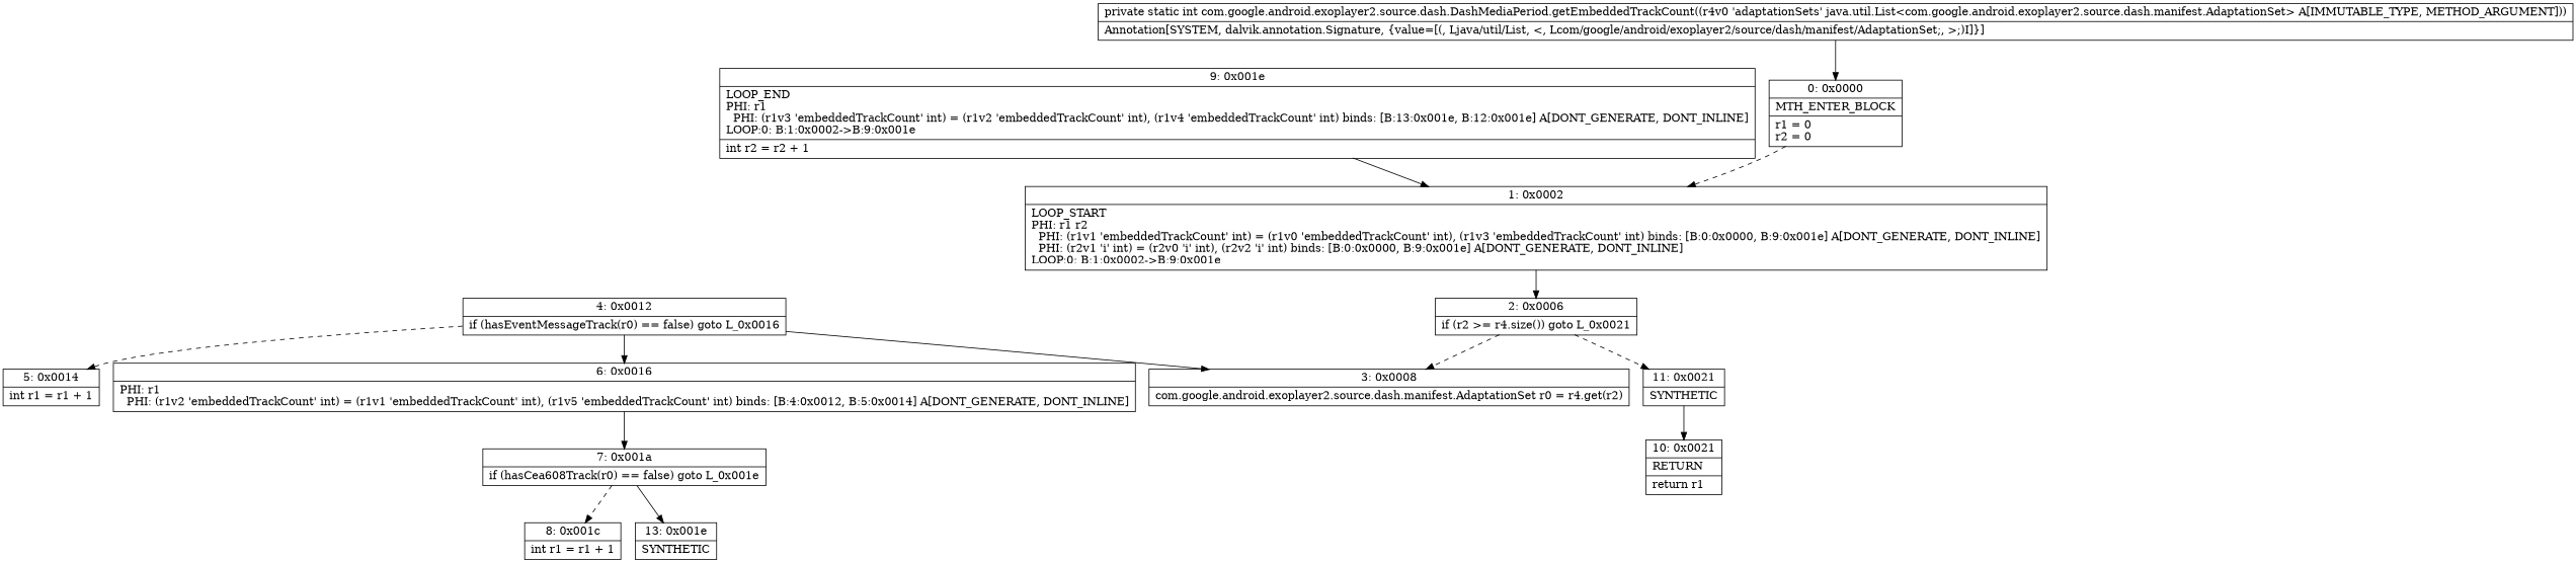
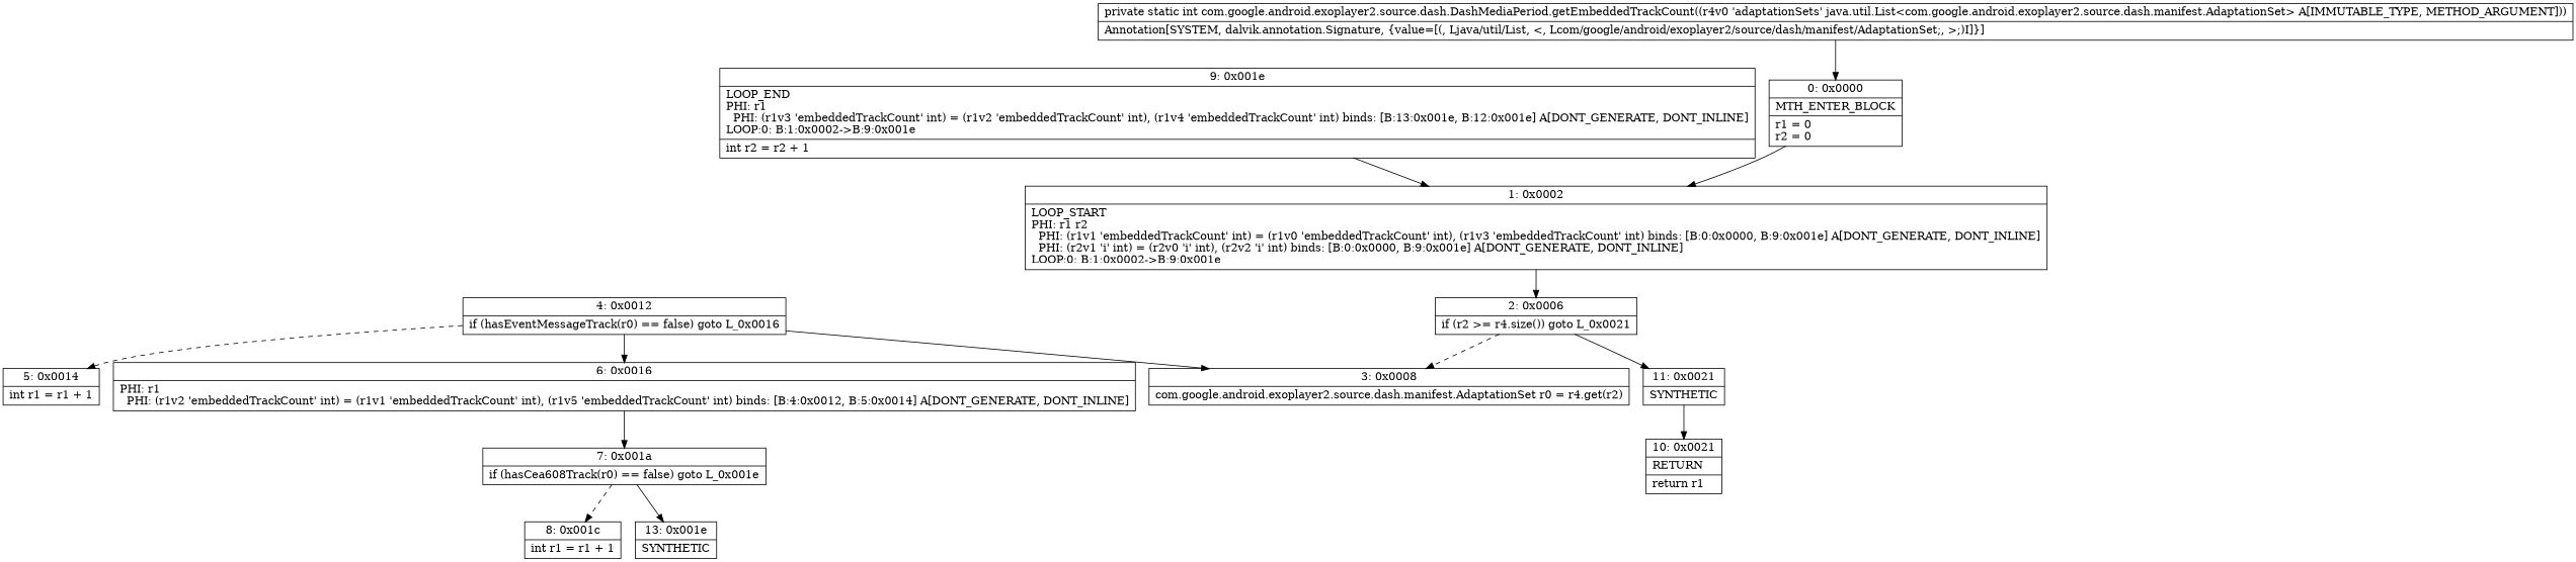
  digraph {
    node [shape=record]
    n1 [label="{0\:\ 0x0000|MTH_ENTER_BLOCK\l|r1 = 0\lr2 = 0\l}"]
    n2 [label="{1\:\ 0x0002|LOOP_START\lPHI: r1 r2 \l  PHI: (r1v1 'embeddedTrackCount' int) = (r1v0 'embeddedTrackCount' int), (r1v3 'embeddedTrackCount' int) binds: [B:0:0x0000, B:9:0x001e] A[DONT_GENERATE, DONT_INLINE]\l  PHI: (r2v1 'i' int) = (r2v0 'i' int), (r2v2 'i' int) binds: [B:0:0x0000, B:9:0x001e] A[DONT_GENERATE, DONT_INLINE]\lLOOP:0: B:1:0x0002\-\>B:9:0x001e\l}"]
    n3 [label="{2\:\ 0x0006|if (r2 \>= r4.size()) goto L_0x0021\l}"]
    n4 [label="{3\:\ 0x0008|com.google.android.exoplayer2.source.dash.manifest.AdaptationSet r0 = r4.get(r2)\l}"]
    n5 [label="{11\:\ 0x0021|SYNTHETIC\l}"]
    n6 [label="{10\:\ 0x0021|RETURN\l|return r1\l}"]
    n7 [label="{4\:\ 0x0012|if (hasEventMessageTrack(r0) == false) goto L_0x0016\l}"]
    n8 [label="{5\:\ 0x0014|int r1 = r1 + 1\l}"]
    n9 [label="{6\:\ 0x0016|PHI: r1 \l  PHI: (r1v2 'embeddedTrackCount' int) = (r1v1 'embeddedTrackCount' int), (r1v5 'embeddedTrackCount' int) binds: [B:4:0x0012, B:5:0x0014] A[DONT_GENERATE, DONT_INLINE]\l}"]
    n10 [label="{7\:\ 0x001a|if (hasCea608Track(r0) == false) goto L_0x001e\l}"]
    n11 [label="{8\:\ 0x001c|int r1 = r1 + 1\l}"]
    n12 [label="{13\:\ 0x001e|SYNTHETIC\l}"]
    n13 [label="{9\:\ 0x001e|LOOP_END\lPHI: r1 \l  PHI: (r1v3 'embeddedTrackCount' int) = (r1v2 'embeddedTrackCount' int), (r1v4 'embeddedTrackCount' int) binds: [B:13:0x001e, B:12:0x001e] A[DONT_GENERATE, DONT_INLINE]\lLOOP:0: B:1:0x0002\-\>B:9:0x001e\l|int r2 = r2 + 1\l}"]
    n14 [label="{private static int com.google.android.exoplayer2.source.dash.DashMediaPeriod.getEmbeddedTrackCount((r4v0 'adaptationSets' java.util.List\<com.google.android.exoplayer2.source.dash.manifest.AdaptationSet\> A[IMMUTABLE_TYPE, METHOD_ARGUMENT]))  | Annotation[SYSTEM, dalvik.annotation.Signature, \{value=[(, Ljava\/util\/List, \<, Lcom\/google\/android\/exoplayer2\/source\/dash\/manifest\/AdaptationSet;, \>;)I]\}]\l}"]
-   n1 -> n2 [style=dashed]
+   n1 -> n2
    n2 -> n3
    n3 -> n4 [style=dashed]
-   n3 -> n5 [style=dashed]
+   n3 -> n5
    n5 -> n6
    n7 -> n4
    n7 -> n8 [style=dashed]
    n7 -> n9
    n9 -> n10
    n10 -> n11 [style=dashed]
    n10 -> n12
    n13 -> n2
    n14 -> n1
  }
